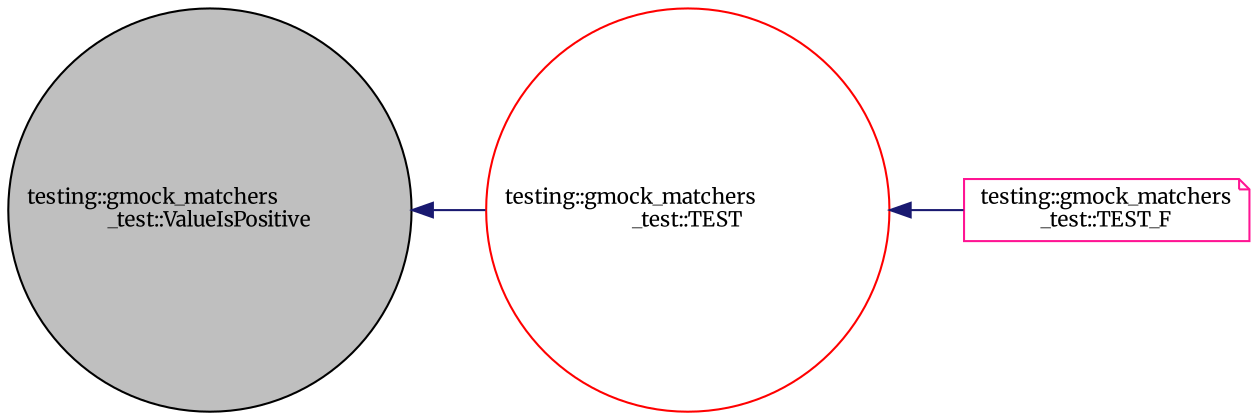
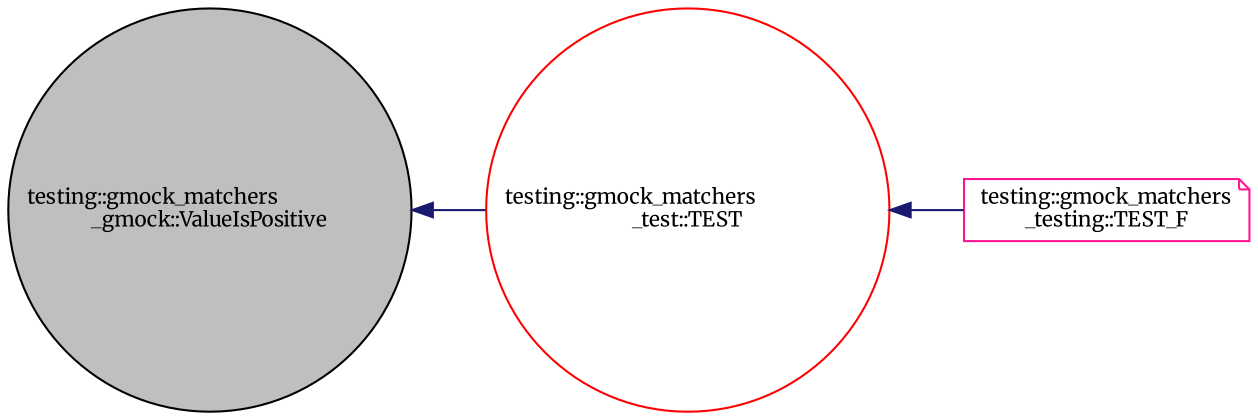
  digraph {
    fontname=Merriweather
    rankdir=LR
    node [fillcolor=white fontname=Merriweather fontsize=10 shape=circle style=filled]
    edge [color=midnightblue dir=back fontname=Merriweather fontsize=10 labelfontname=Helvetica labelfontsize=10 style=solid]
-   n1 [color=black fillcolor=grey75 fontcolor=black height=0.2 label="testing::gmock_matchers\l_test::ValueIsPositive" width=0.4]
+   n1 [color=black fillcolor=grey75 fontcolor=black height=0.2 label="testing::gmock_matchers\l_gmock::ValueIsPositive" width=0.4]
    n2 [color=red height=0.2 label="testing::gmock_matchers\l_test::TEST" width=0.4]
-   n3 [color=deeppink height=0.2 label="testing::gmock_matchers\l_test::TEST_F" shape=note width=0.4]
+   n3 [color=deeppink height=0.2 label="testing::gmock_matchers\l_testing::TEST_F" shape=note width=0.4]
    n1 -> n2
    n2 -> n3
  }
